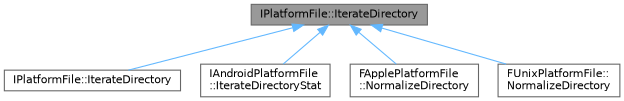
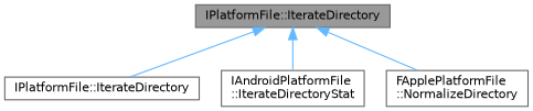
  digraph {
    rankdir=TB
    node [color=grey40 fillcolor=white fontname=Helvetica fontsize=10 shape=box style=filled]
    edge [color=steelblue1 dir=back fontname=Helvetica fontsize=10 labelfontname=Helvetica labelfontsize=10 style=solid]
    n1 [color=gray40 fillcolor=grey60 fontcolor=black height=0.2 label="IPlatformFile::IterateDirectory" width=0.4]
    n2 [height=0.2 label="IPlatformFile::IterateDirectory" width=0.4]
    n3 [height=0.2 label="IAndroidPlatformFile\l::IterateDirectoryStat" width=0.4]
    n4 [height=0.2 label="FApplePlatformFile\l::NormalizeDirectory" width=0.4]
-   n5 [height=0.2 label="FUnixPlatformFile::\lNormalizeDirectory" width=0.4]
    n1 -> n2
    n1 -> n3
    n1 -> n4
-   n1 -> n5
  }
